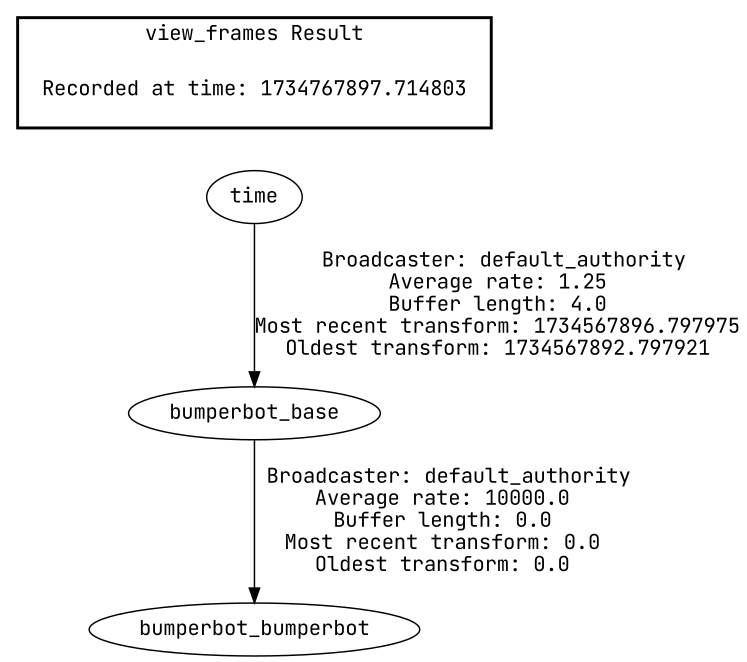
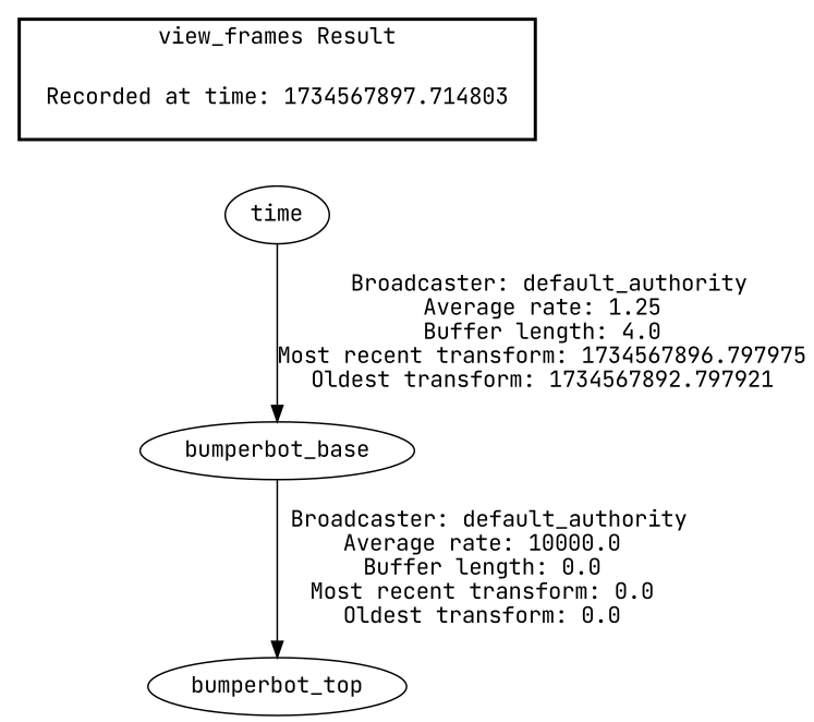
  digraph {
    fontname="JetBrains Mono"
    node [fontname="JetBrains Mono"]
    edge [fontname="JetBrains Mono"]
-   "Recorded at time: 1734567897.714803" [shape=plaintext label="Recorded at time: 1734767897.714803"]
+   "Recorded at time: 1734567897.714803" [shape=plaintext]
    n2 [label=time]
    bumperbot_base
-   bumperbot_top [label=bumperbot_bumperbot]
+   bumperbot_top
    subgraph cluster_1 {
      color=black
      label="view_frames Result"
      style=bold
      "Recorded at time: 1734567897.714803"
    }
    "Recorded at time: 1734567897.714803" -> n2 [style=invis]
    n2 -> bumperbot_base [label=" Broadcaster: default_authority\nAverage rate: 1.25\nBuffer length: 4.0\nMost recent transform: 1734567896.797975\nOldest transform: 1734567892.797921\n"]
    bumperbot_base -> bumperbot_top [label=" Broadcaster: default_authority\nAverage rate: 10000.0\nBuffer length: 0.0\nMost recent transform: 0.0\nOldest transform: 0.0\n"]
  }
